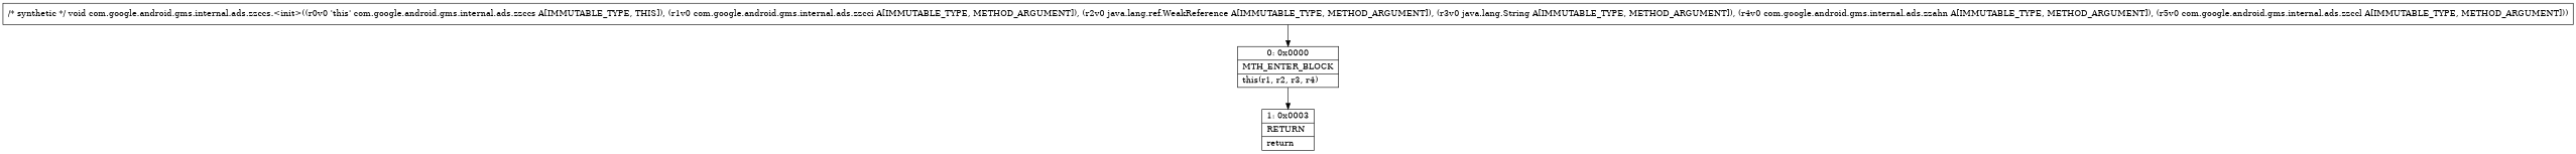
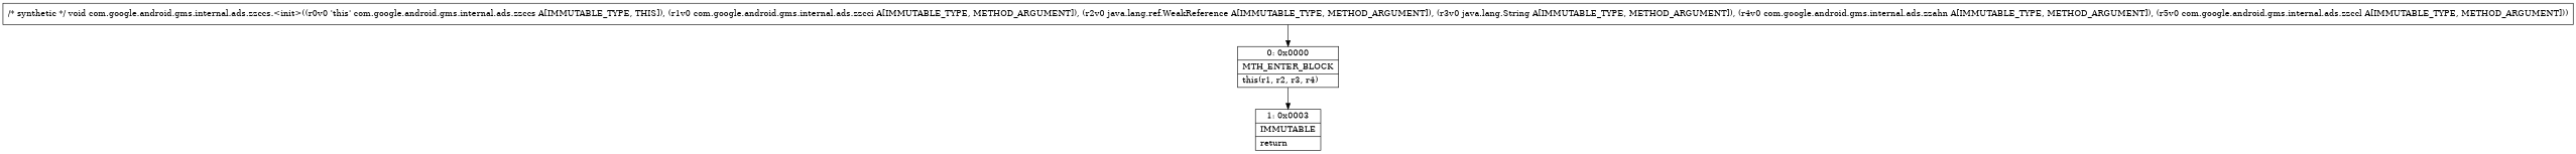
  digraph {
    node [shape=record]
    n1 [label="{0\:\ 0x0000|MTH_ENTER_BLOCK\l|this(r1, r2, r3, r4)\l}"]
-   n2 [label="{1\:\ 0x0003|RETURN\l|return\l}"]
+   n2 [label="{1\:\ 0x0003|IMMUTABLE\l|return\l}"]
    n3 [label="{\/* synthetic *\/ void com.google.android.gms.internal.ads.zzccs.\<init\>((r0v0 'this' com.google.android.gms.internal.ads.zzccs A[IMMUTABLE_TYPE, THIS]), (r1v0 com.google.android.gms.internal.ads.zzcci A[IMMUTABLE_TYPE, METHOD_ARGUMENT]), (r2v0 java.lang.ref.WeakReference A[IMMUTABLE_TYPE, METHOD_ARGUMENT]), (r3v0 java.lang.String A[IMMUTABLE_TYPE, METHOD_ARGUMENT]), (r4v0 com.google.android.gms.internal.ads.zzahn A[IMMUTABLE_TYPE, METHOD_ARGUMENT]), (r5v0 com.google.android.gms.internal.ads.zzccl A[IMMUTABLE_TYPE, METHOD_ARGUMENT])) }"]
    n1 -> n2
    n3 -> n1
  }
